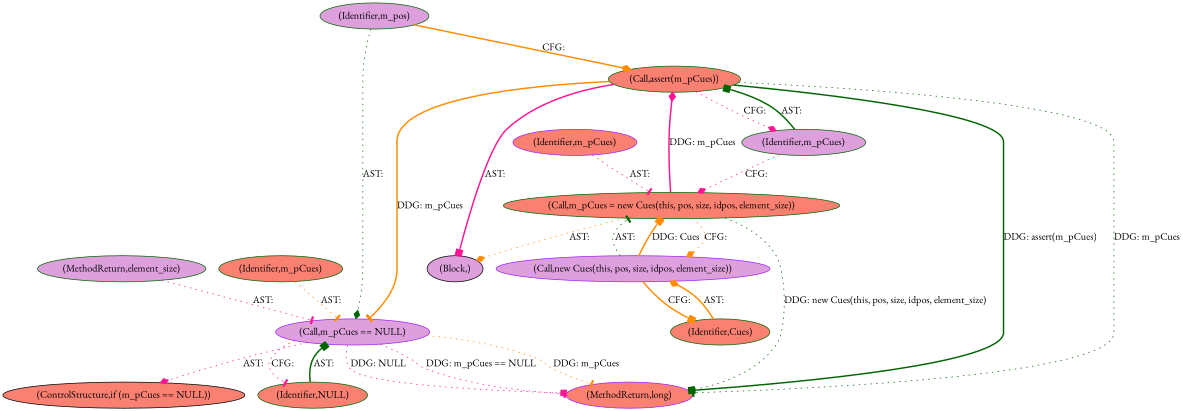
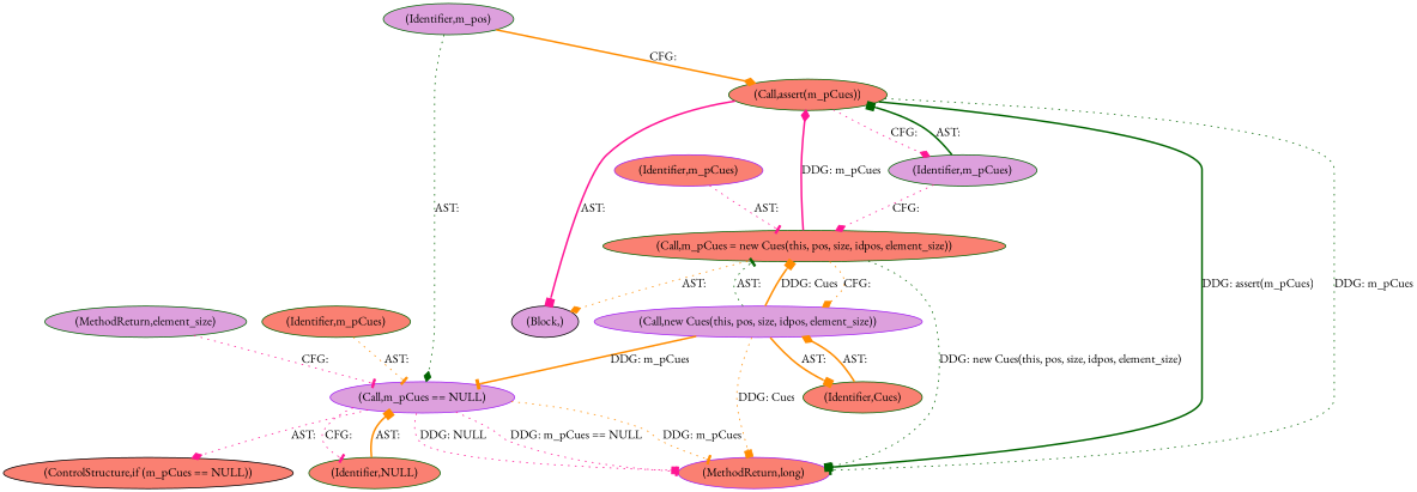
  digraph {
    fontname="EB Garamond"
    node [color=darkgreen fillcolor=salmon fontname="EB Garamond" style=filled]
    edge [arrowhead=tee color=darkorange fontname="EB Garamond" style=dotted]
    n1 [label="(Call,assert(m_pCues))"]
    n2 [color=purple fillcolor=plum label="(Call,m_pCues == NULL)"]
    n3 [fillcolor=plum label="(Identifier,m_pCues)"]
    n4 [color=black fillcolor=plum label="(Block,)"]
    n5 [color=purple label="(MethodReturn,long)"]
    n6 [label="(Identifier,NULL)"]
    n7 [color=black label="(ControlStructure,if (m_pCues == NULL))"]
    n8 [label="(Call,m_pCues = new Cues(this, pos, size, idpos, element_size))"]
    n9 [color=purple fillcolor=plum label="(Call,new Cues(this, pos, size, idpos, element_size))"]
    n10 [label="(Identifier,Cues)"]
    n11 [fillcolor=plum label="(MethodReturn,element_size)"]
    n12 [label="(Identifier,m_pCues)"]
    n13 [fillcolor=plum label="(Identifier,m_pos)"]
    n14 [color=purple label="(Identifier,m_pCues)"]
-   n1 -> n2 [label="DDG: m_pCues" style=bold]
+   n9 -> n2 [label="DDG: m_pCues" style=bold]
    n1 -> n3 [arrowhead=diamond color=deeppink label="CFG: "]
    n1 -> n4 [arrowhead=box color=deeppink label="AST: " style=bold]
    n1 -> n5 [arrowhead=box color=darkgreen label="DDG: assert(m_pCues)" style=bold]
    n1 -> n5 [color=darkgreen label="DDG: m_pCues"]
    n2 -> n5 [color=deeppink label="DDG: m_pCues == NULL"]
    n2 -> n5 [label="DDG: m_pCues"]
    n2 -> n5 [arrowhead=box color=deeppink label="DDG: NULL"]
    n2 -> n6 [color=deeppink label="CFG: "]
    n2 -> n7 [arrowhead=diamond color=deeppink label="AST: "]
    n3 -> n1 [arrowhead=box color=darkgreen label="AST: " style=bold]
    n3 -> n8 [arrowhead=diamond color=deeppink label="CFG: "]
-   n6 -> n2 [arrowhead=box color=darkgreen label="AST: " style=bold]
+   n6 -> n2 [arrowhead=box label="AST: " style=bold]
    n8 -> n1 [arrowhead=diamond color=deeppink label="DDG: m_pCues" style=bold]
    n8 -> n4 [arrowhead=diamond label="AST: "]
    n8 -> n5 [arrowhead=box color=darkgreen label="DDG: new Cues(this, pos, size, idpos, element_size)"]
    n8 -> n9 [arrowhead=diamond label="CFG: "]
+   n9 -> n5 [arrowhead=box label="DDG: Cues"]
    n9 -> n8 [color=darkgreen label="AST: "]
    n9 -> n8 [arrowhead=box label="DDG: Cues" style=bold]
-   n9 -> n10 [arrowhead=box label="CFG: " style=bold]
+   n9 -> n10 [arrowhead=box label="AST: " style=bold]
    n10 -> n9 [arrowhead=diamond label="AST: " style=bold]
-   n11 -> n2 [color=deeppink label="AST: "]
+   n11 -> n2 [color=deeppink label="CFG: "]
    n12 -> n2 [label="AST: "]
    n13 -> n1 [arrowhead=diamond label="CFG: " style=bold]
    n13 -> n2 [arrowhead=diamond color=darkgreen label="AST: "]
    n14 -> n8 [color=deeppink label="AST: "]
  }
